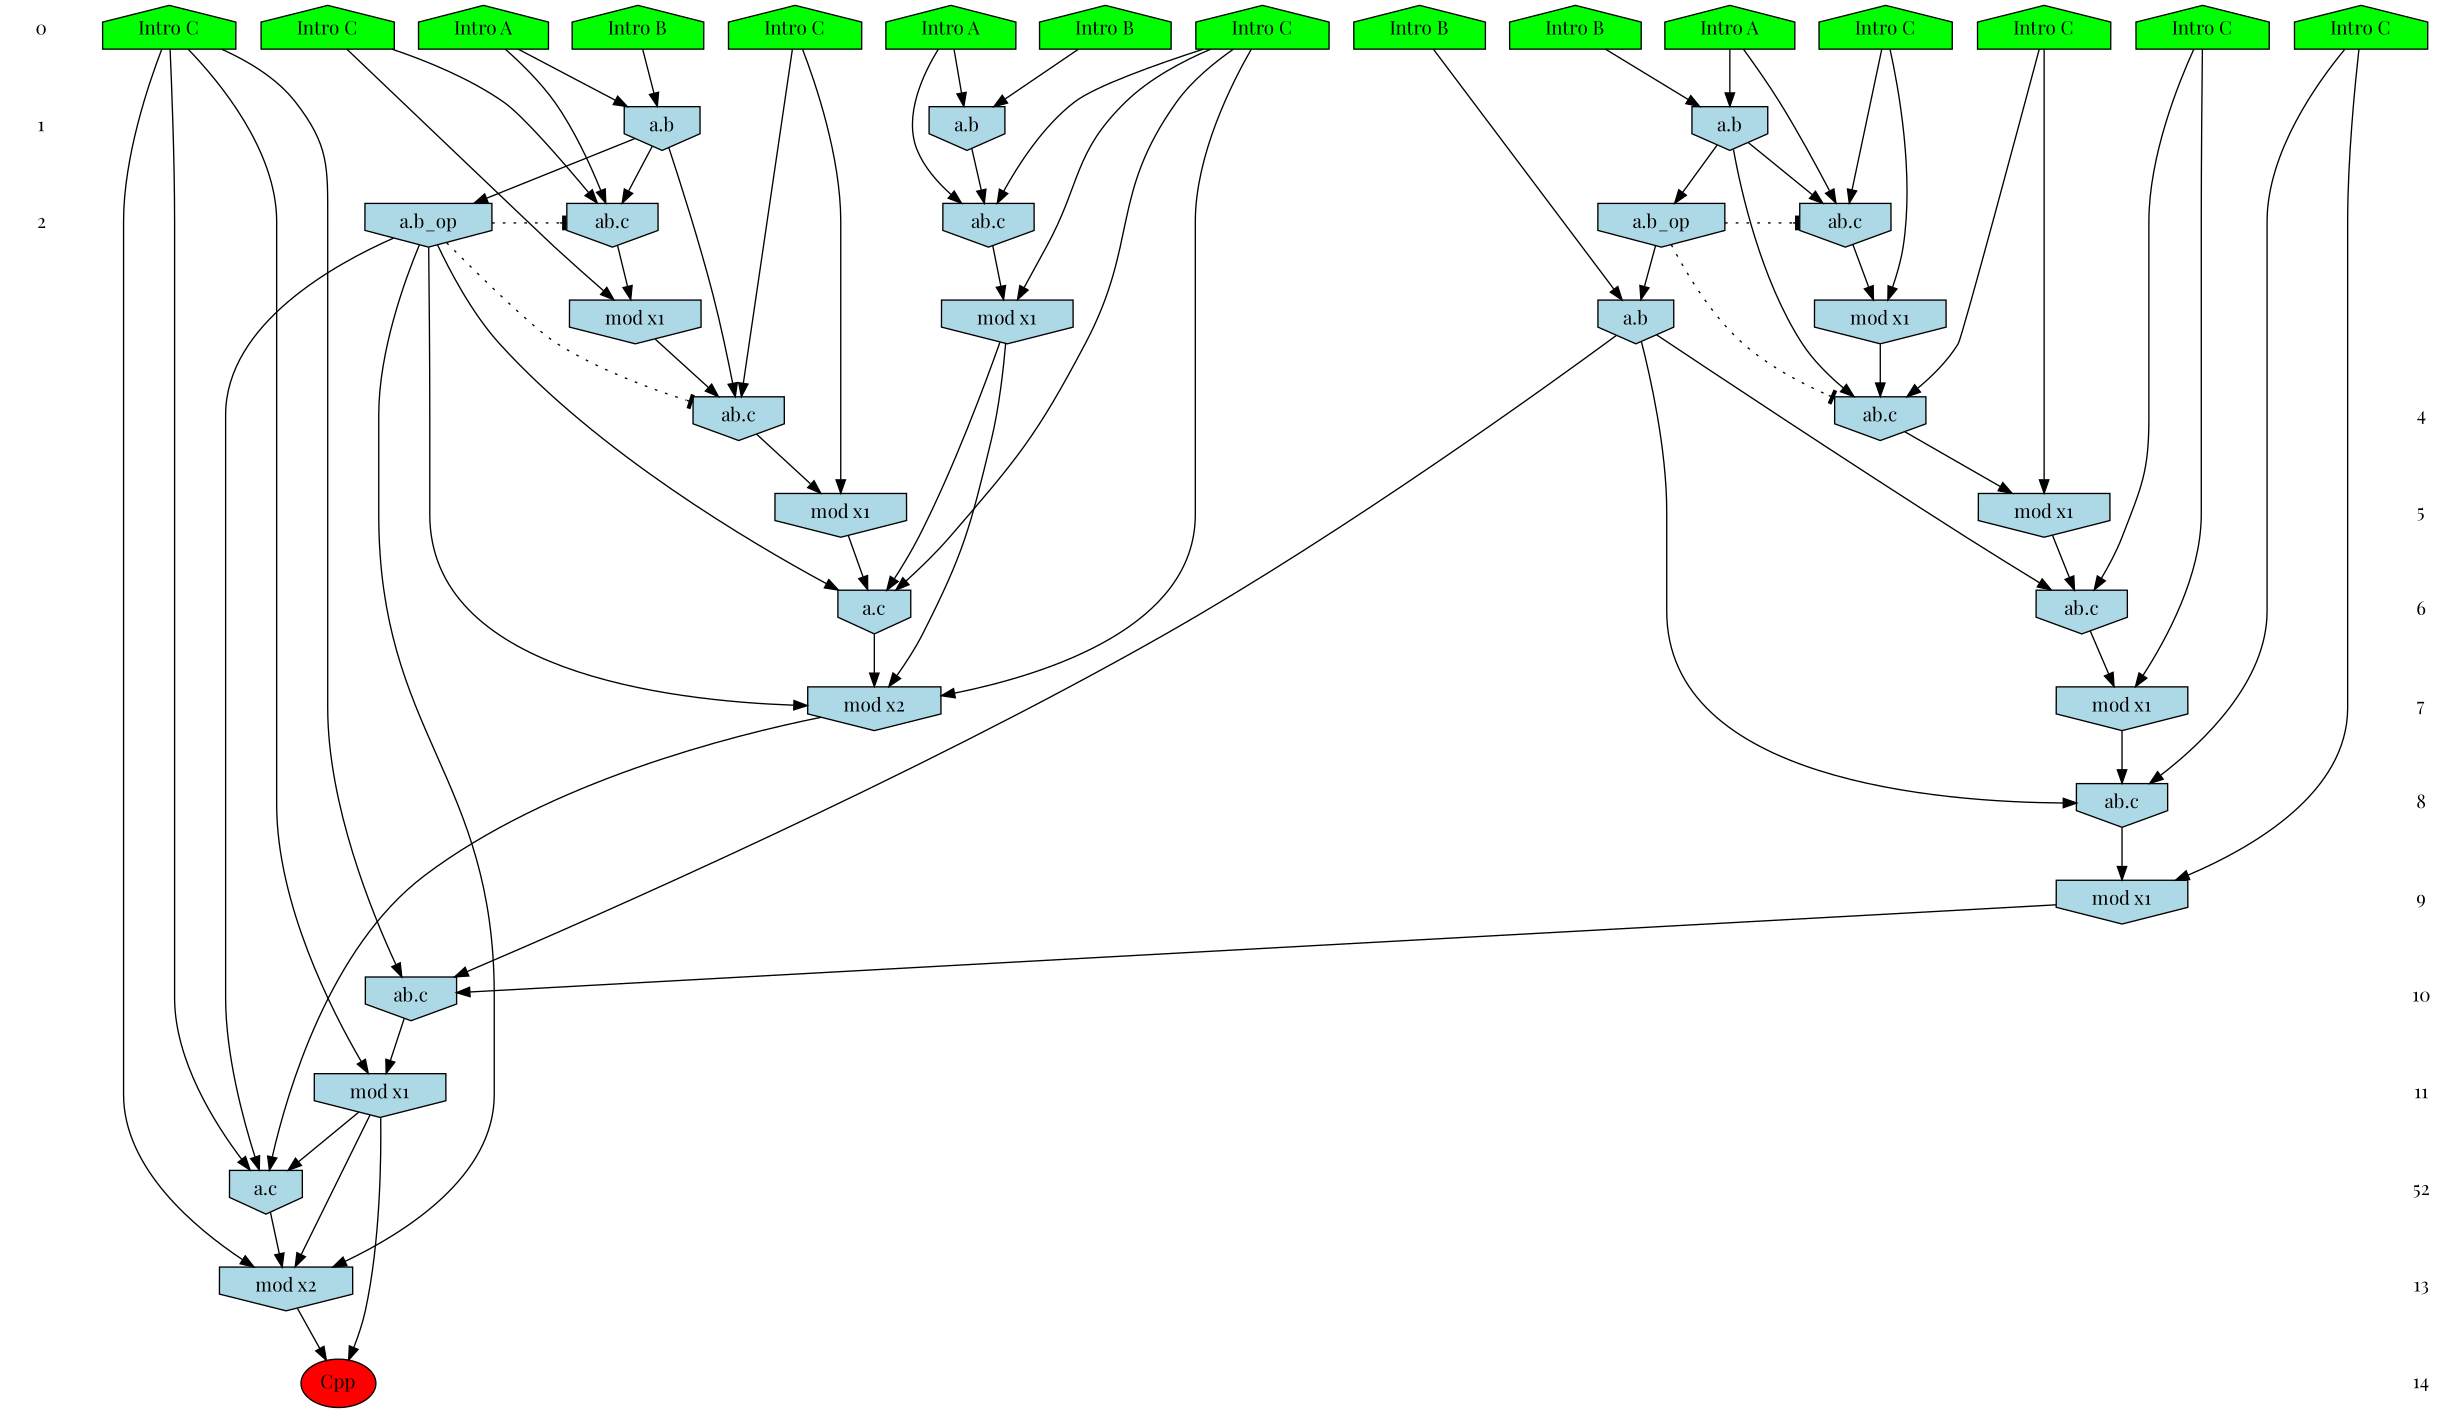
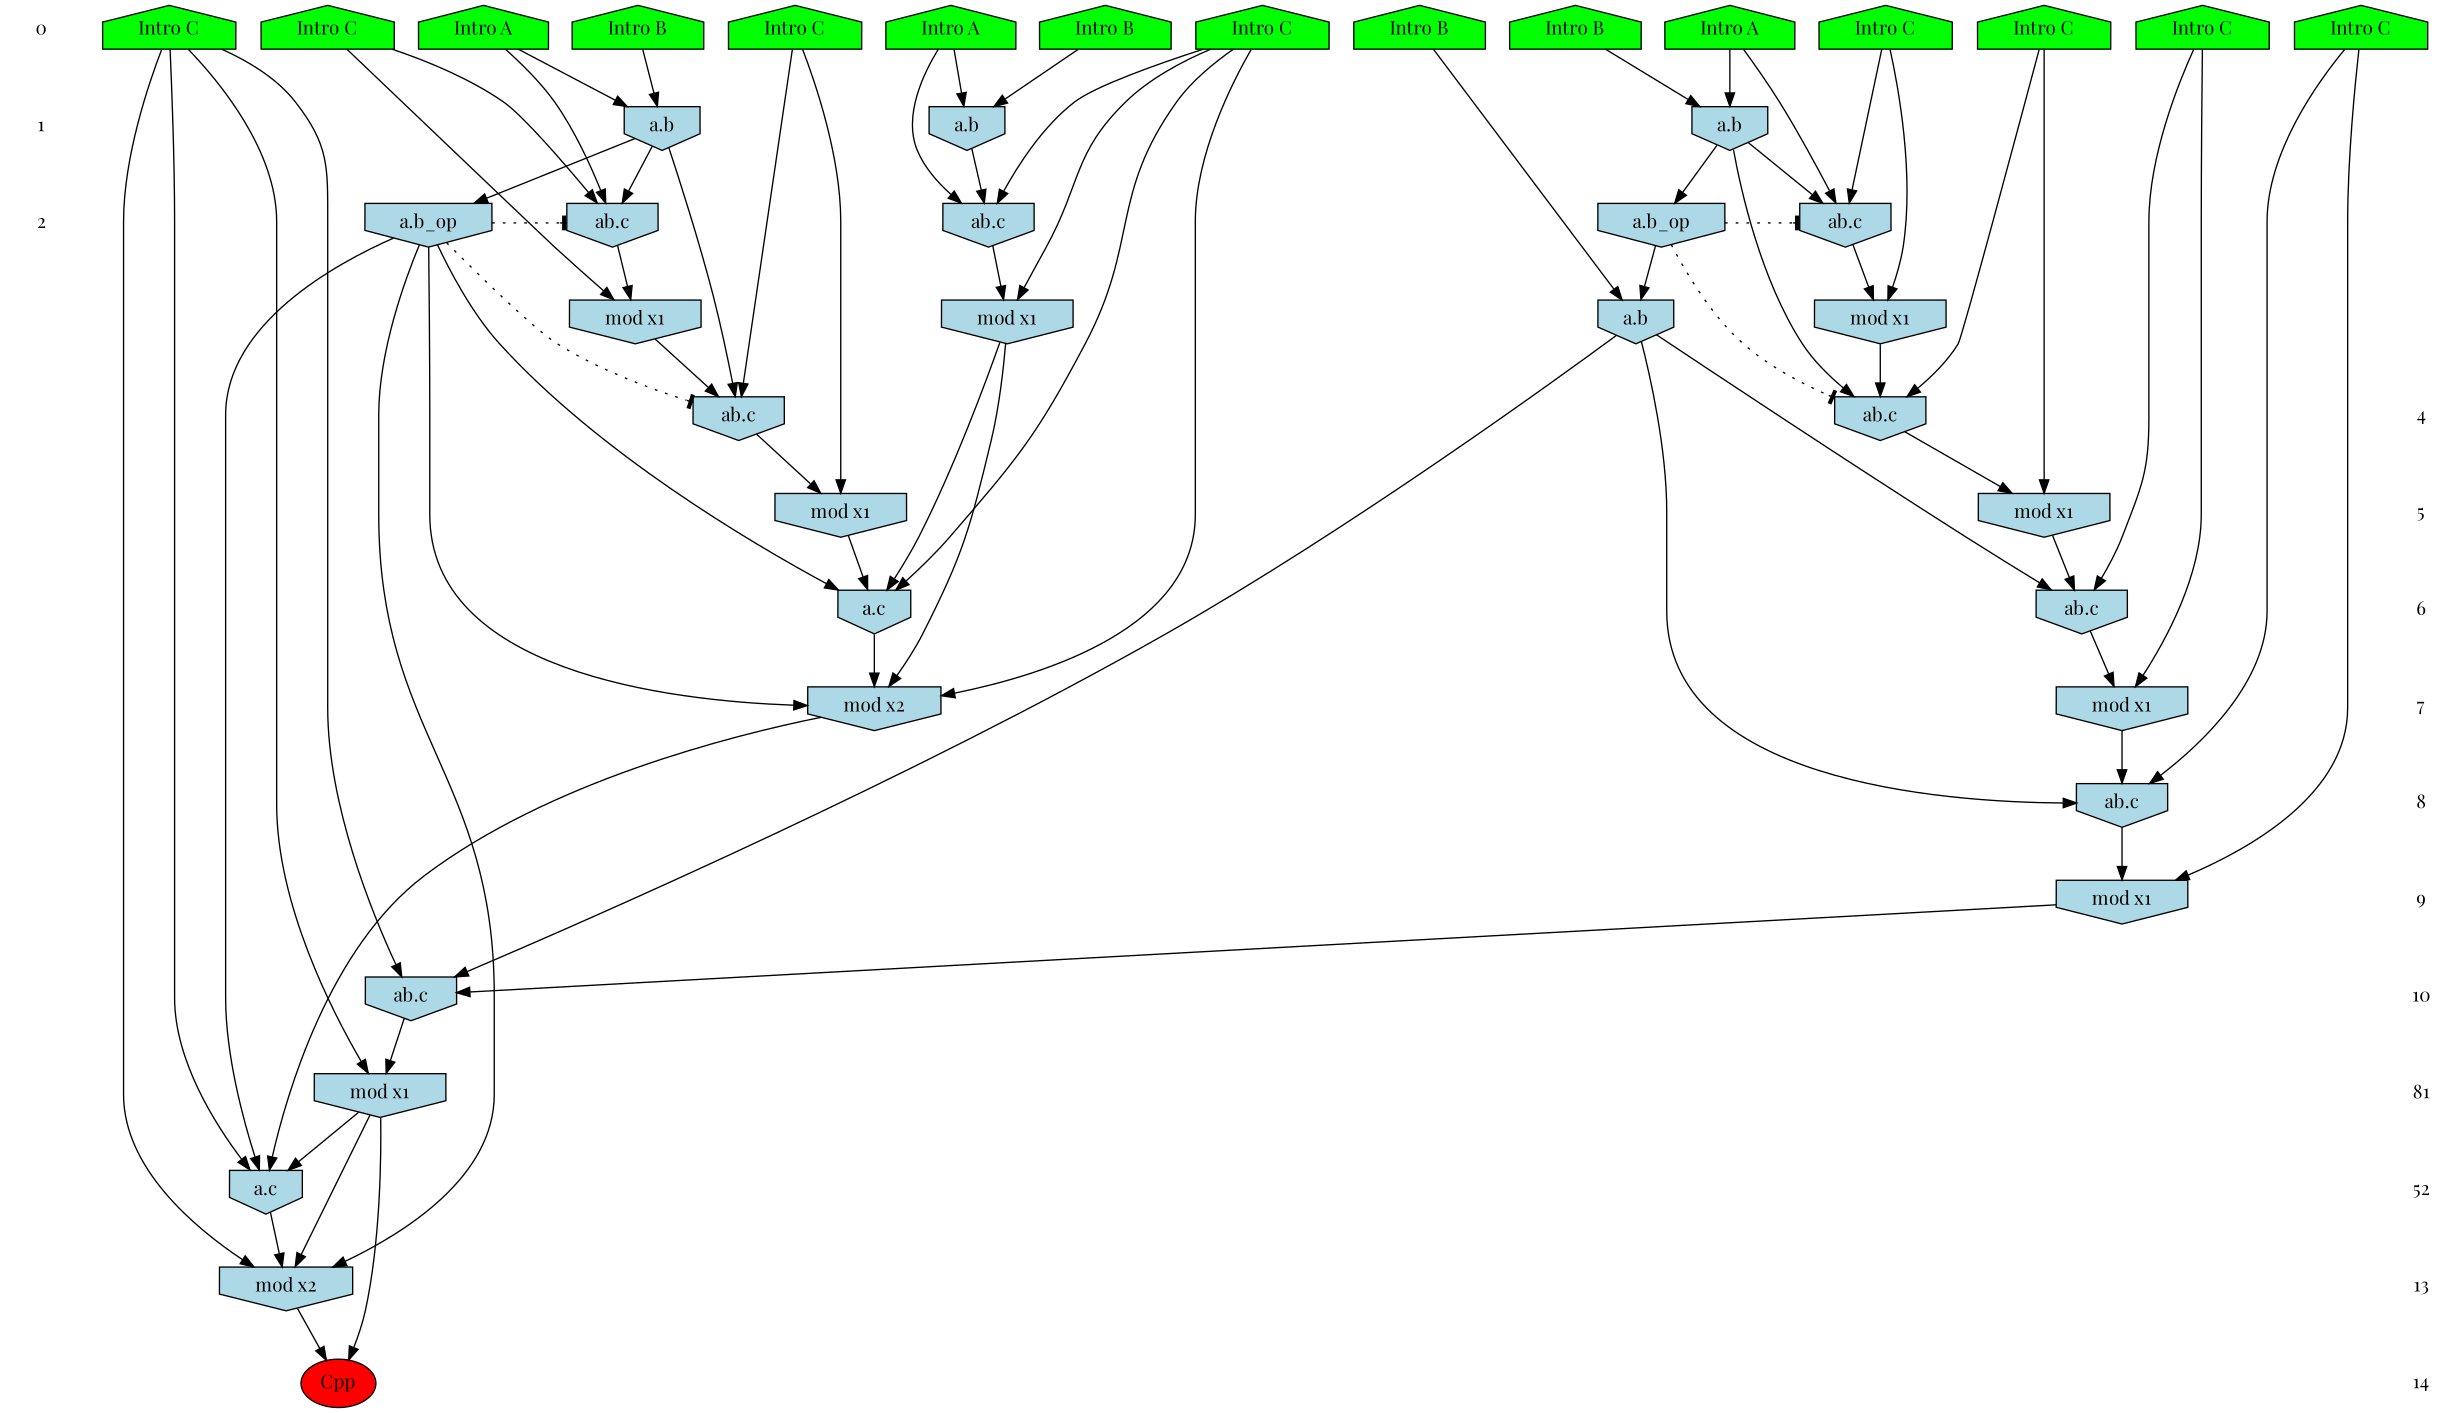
  digraph {
    fontname="Playfair Display"
    ranksep=.5
    node [fontname="Playfair Display" shape=invhouse fillcolor=lightblue style=filled]
    edge [fontname="Playfair Display"]
    0 [shape=plaintext fillcolor="" style=""]
    n2 [fillcolor=green label="Intro B" shape=house]
    n3 [fillcolor=green label="Intro B" shape=house]
    n4 [fillcolor=green label="Intro B" shape=house]
    n5 [fillcolor=green label="Intro A" shape=house]
    n6 [fillcolor=green label="Intro A" shape=house]
    n7 [fillcolor=green label="Intro B" shape=house]
    n8 [fillcolor=green label="Intro A" shape=house]
    n9 [fillcolor=green label="Intro C" shape=house]
    n10 [fillcolor=green label="Intro C" shape=house]
    n11 [fillcolor=green label="Intro C" shape=house]
    n12 [fillcolor=green label="Intro C" shape=house]
    n13 [fillcolor=green label="Intro C" shape=house]
    n14 [fillcolor=green label="Intro C" shape=house]
    n15 [fillcolor=green label="Intro C" shape=house]
    n16 [fillcolor=green label="Intro C" shape=house]
    1 [shape=plaintext fillcolor="" style=""]
    n18 [label="a.b"]
    n19 [label="a.b"]
    n20 [label="a.b"]
    2 [shape=plaintext fillcolor="" style=""]
    n22 [label="ab.c"]
    n23 [label="ab.c"]
    n24 [label="a.b_op"]
    n25 [label="ab.c"]
    n26 [label="a.b_op"]
    n27 [label="mod x1"]
    n28 [label="mod x1"]
    n29 [label="a.b"]
    n30 [label="mod x1"]
    4 [shape=plaintext fillcolor="" style=""]
    n32 [label="ab.c"]
    n33 [label="ab.c"]
    5 [shape=plaintext fillcolor="" style=""]
    n35 [label="mod x1"]
    n36 [label="mod x1"]
    6 [shape=plaintext fillcolor="" style=""]
    n38 [label="ab.c"]
    n39 [label="a.c"]
    7 [shape=plaintext fillcolor="" style=""]
    n41 [label="mod x1"]
    n42 [label="mod x2"]
    8 [shape=plaintext fillcolor="" style=""]
    n44 [label="ab.c"]
    9 [shape=plaintext fillcolor="" style=""]
    n46 [label="mod x1"]
    10 [shape=plaintext fillcolor="" style=""]
    n48 [label="ab.c"]
-   11 [shape=plaintext fillcolor="" style=""]
+   11 [shape=plaintext label=81 fillcolor="" style=""]
    n50 [label="mod x1"]
    n51 [label=52 shape=plaintext fillcolor="" style=""]
    n52 [label="a.c"]
    13 [shape=plaintext fillcolor="" style=""]
    n54 [label="mod x2"]
    14 [shape=plaintext fillcolor="" style=""]
    n56 [fillcolor=red label=Cpp shape=""]
    subgraph sub_1 {
      rank=same
      0
      n2
      n3
      n4
      n5
      n6
      n7
      n8
      n9
      n10
      n11
      n12
      n13
      n14
      n15
      n16
    }
    subgraph sub_2 {
      rank=same
      1
      n18
      n19
      n20
    }
    subgraph sub_3 {
      rank=same
      2
      n22
      n23
      n24
      n25
      n26
    }
    subgraph sub_4 {
      rank=same
      n27
      n28
      n29
      n30
    }
    subgraph sub_5 {
      rank=same
      4
      n32
      n33
    }
    subgraph sub_6 {
      rank=same
      5
      n35
      n36
    }
    subgraph sub_7 {
      rank=same
      6
      n38
      n39
    }
    subgraph sub_8 {
      rank=same
      7
      n41
      n42
    }
    subgraph sub_9 {
      rank=same
      8
      n44
    }
    subgraph sub_10 {
      rank=same
      9
      n46
    }
    subgraph sub_11 {
      rank=same
      10
      n48
    }
    subgraph sub_12 {
      rank=same
      11
      n50
    }
    subgraph sub_13 {
      rank=same
      n51
      n52
    }
    subgraph sub_14 {
      rank=same
      13
      n54
    }
    subgraph sub_15 {
      rank=same
      14
      n56
    }
    0 -> 1 [style=invis]
    n2 -> n18
    n3 -> n19
    n4 -> n20
    n5 -> n19
    n5 -> n23
    n6 -> n20
    n6 -> n25
    n7 -> n29
    n8 -> n18
    n8 -> n22
    n9 -> n23
    n9 -> n27
    n10 -> n33
    n10 -> n36
    n11 -> n38
    n11 -> n41
    n12 -> n32
    n12 -> n35
    n13 -> n25
    n13 -> n30
    n14 -> n22
    n14 -> n28
    n14 -> n39
    n14 -> n42
    n15 -> n48
    n15 -> n50
    n15 -> n52
    n15 -> n54
    n16 -> n44
    n16 -> n46
    1 -> 2 [style=invis]
    n18 -> n22
    n19 -> n23
    n19 -> n24
    n19 -> n32
    n20 -> n25
    n20 -> n26
    n20 -> n33
    n22 -> n28
    n23 -> n27
    n24 -> n23 [arrowhead=tee style=dotted]
    n24 -> n29
    n24 -> n32 [arrowhead=tee style=dotted]
    n25 -> n30
    n26 -> n25 [arrowhead=tee style=dotted]
    n26 -> n33 [arrowhead=tee style=dotted]
    n26 -> n39
    n26 -> n42
    n26 -> n52
    n26 -> n54
    n27 -> n32
    n28 -> n39
    n28 -> n42
    n29 -> n38
    n29 -> n44
    n29 -> n48
    n30 -> n33
    4 -> 5 [style=invis]
    n32 -> n35
    n33 -> n36
    5 -> 6 [style=invis]
    n35 -> n38
    n36 -> n39
    6 -> 7 [style=invis]
    n38 -> n41
    n39 -> n42
    7 -> 8 [style=invis]
    n41 -> n44
    n42 -> n52
    8 -> 9 [style=invis]
    n44 -> n46
    9 -> 10 [style=invis]
    n46 -> n48
    10 -> 11 [style=invis]
    n48 -> n50
    11 -> n51 [style=invis]
    n50 -> n52
    n50 -> n54
    n50 -> n56
    n51 -> 13 [style=invis]
    n52 -> n54
    13 -> 14 [style=invis]
    n54 -> n56
  }
